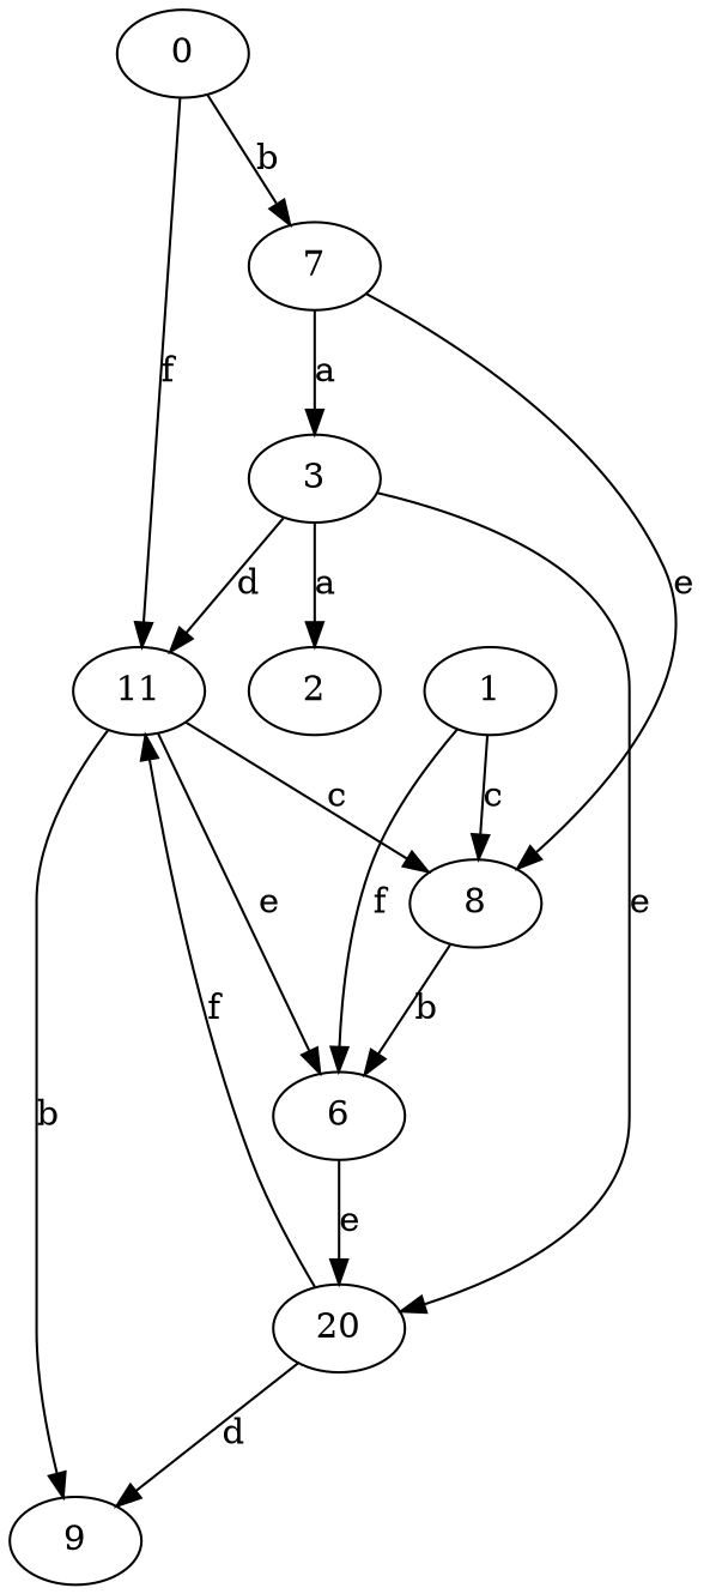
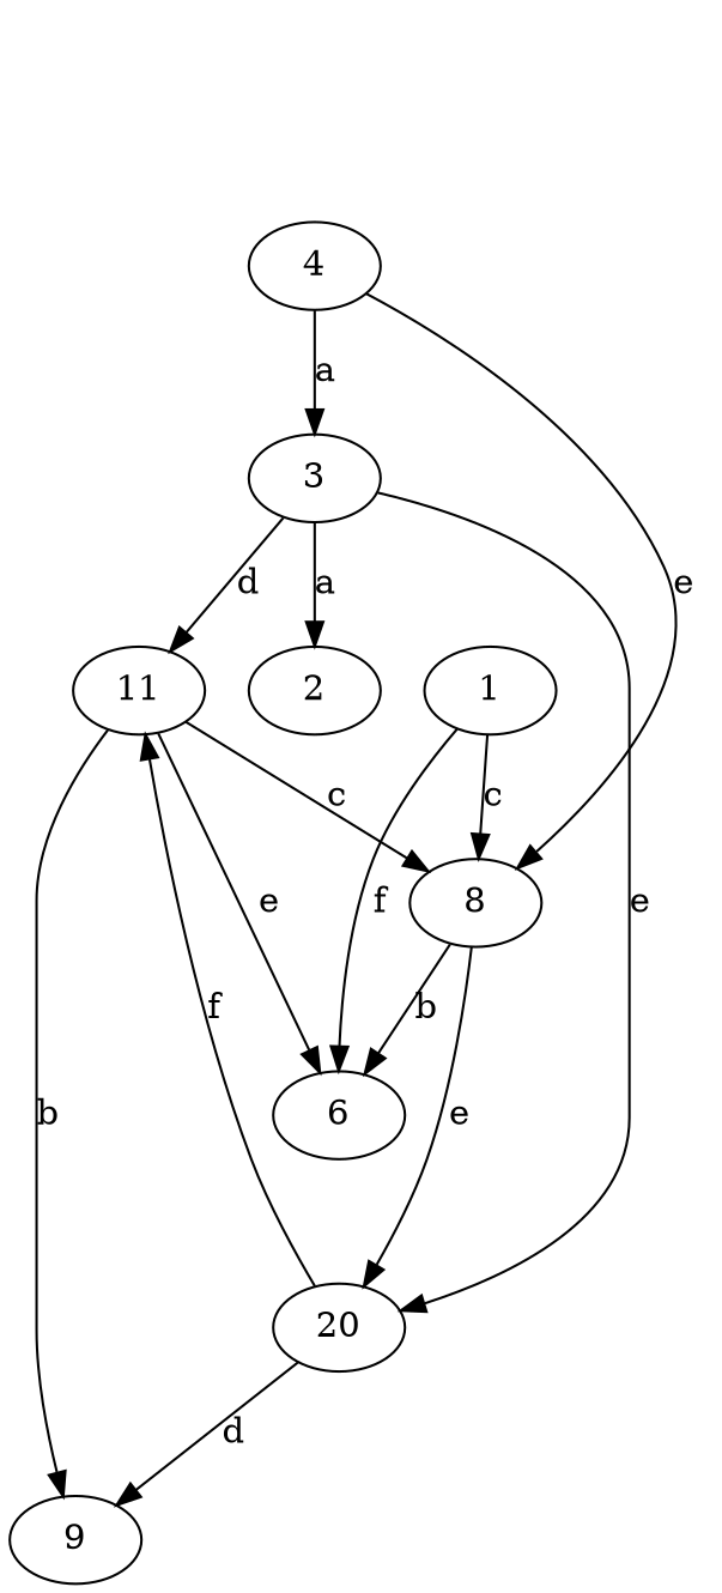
  strict digraph {
-   0
-   4 [label=7]
+   4
    11
    3
    8
    9
    6
    2
    n9 [label=20]
    1
-   0 -> 4 [label=b]
-   0 -> 11 [label=f]
    4 -> 3 [label=a]
    4 -> 8 [label=e]
    11 -> 8 [label=c]
    11 -> 9 [label=b]
    11 -> 6 [label=e]
    3 -> 11 [label=d]
    3 -> 2 [label=a]
    3 -> n9 [label=e]
    8 -> 6 [label=b]
-   6 -> n9 [label=e]
+   8 -> n9 [label=e]
    n9 -> 11 [label=f]
    n9 -> 9 [label=d]
    1 -> 8 [label=c]
    1 -> 6 [label=f]
  }
